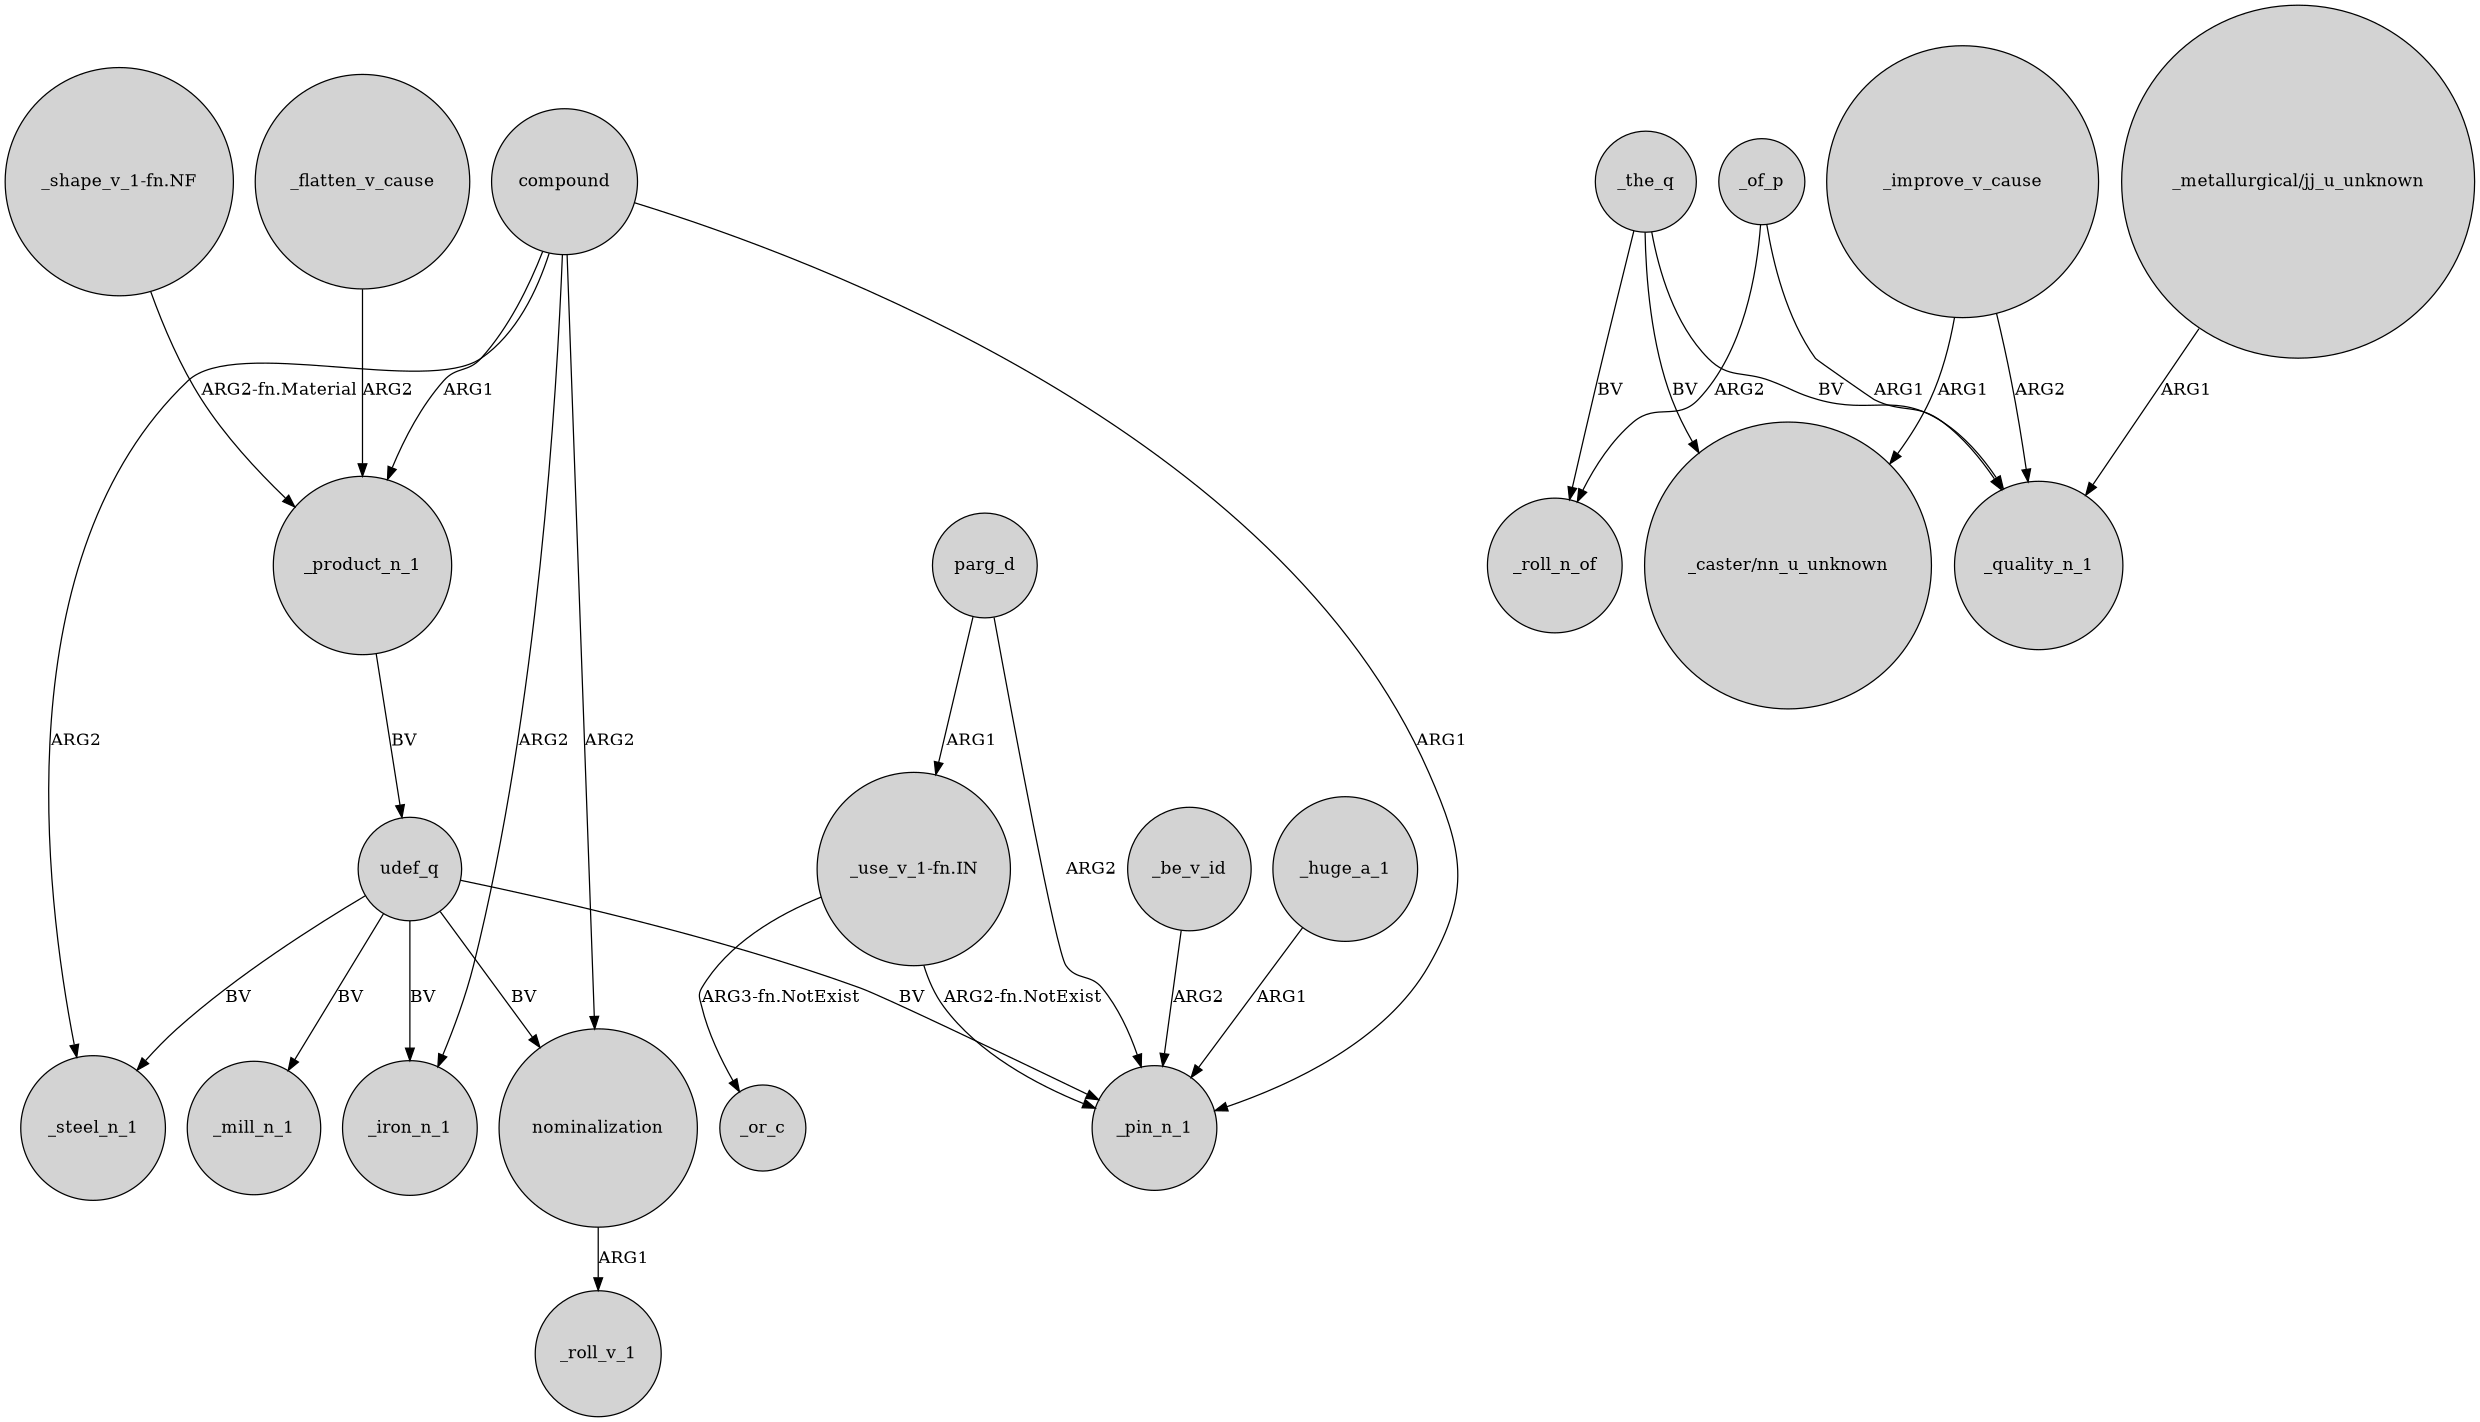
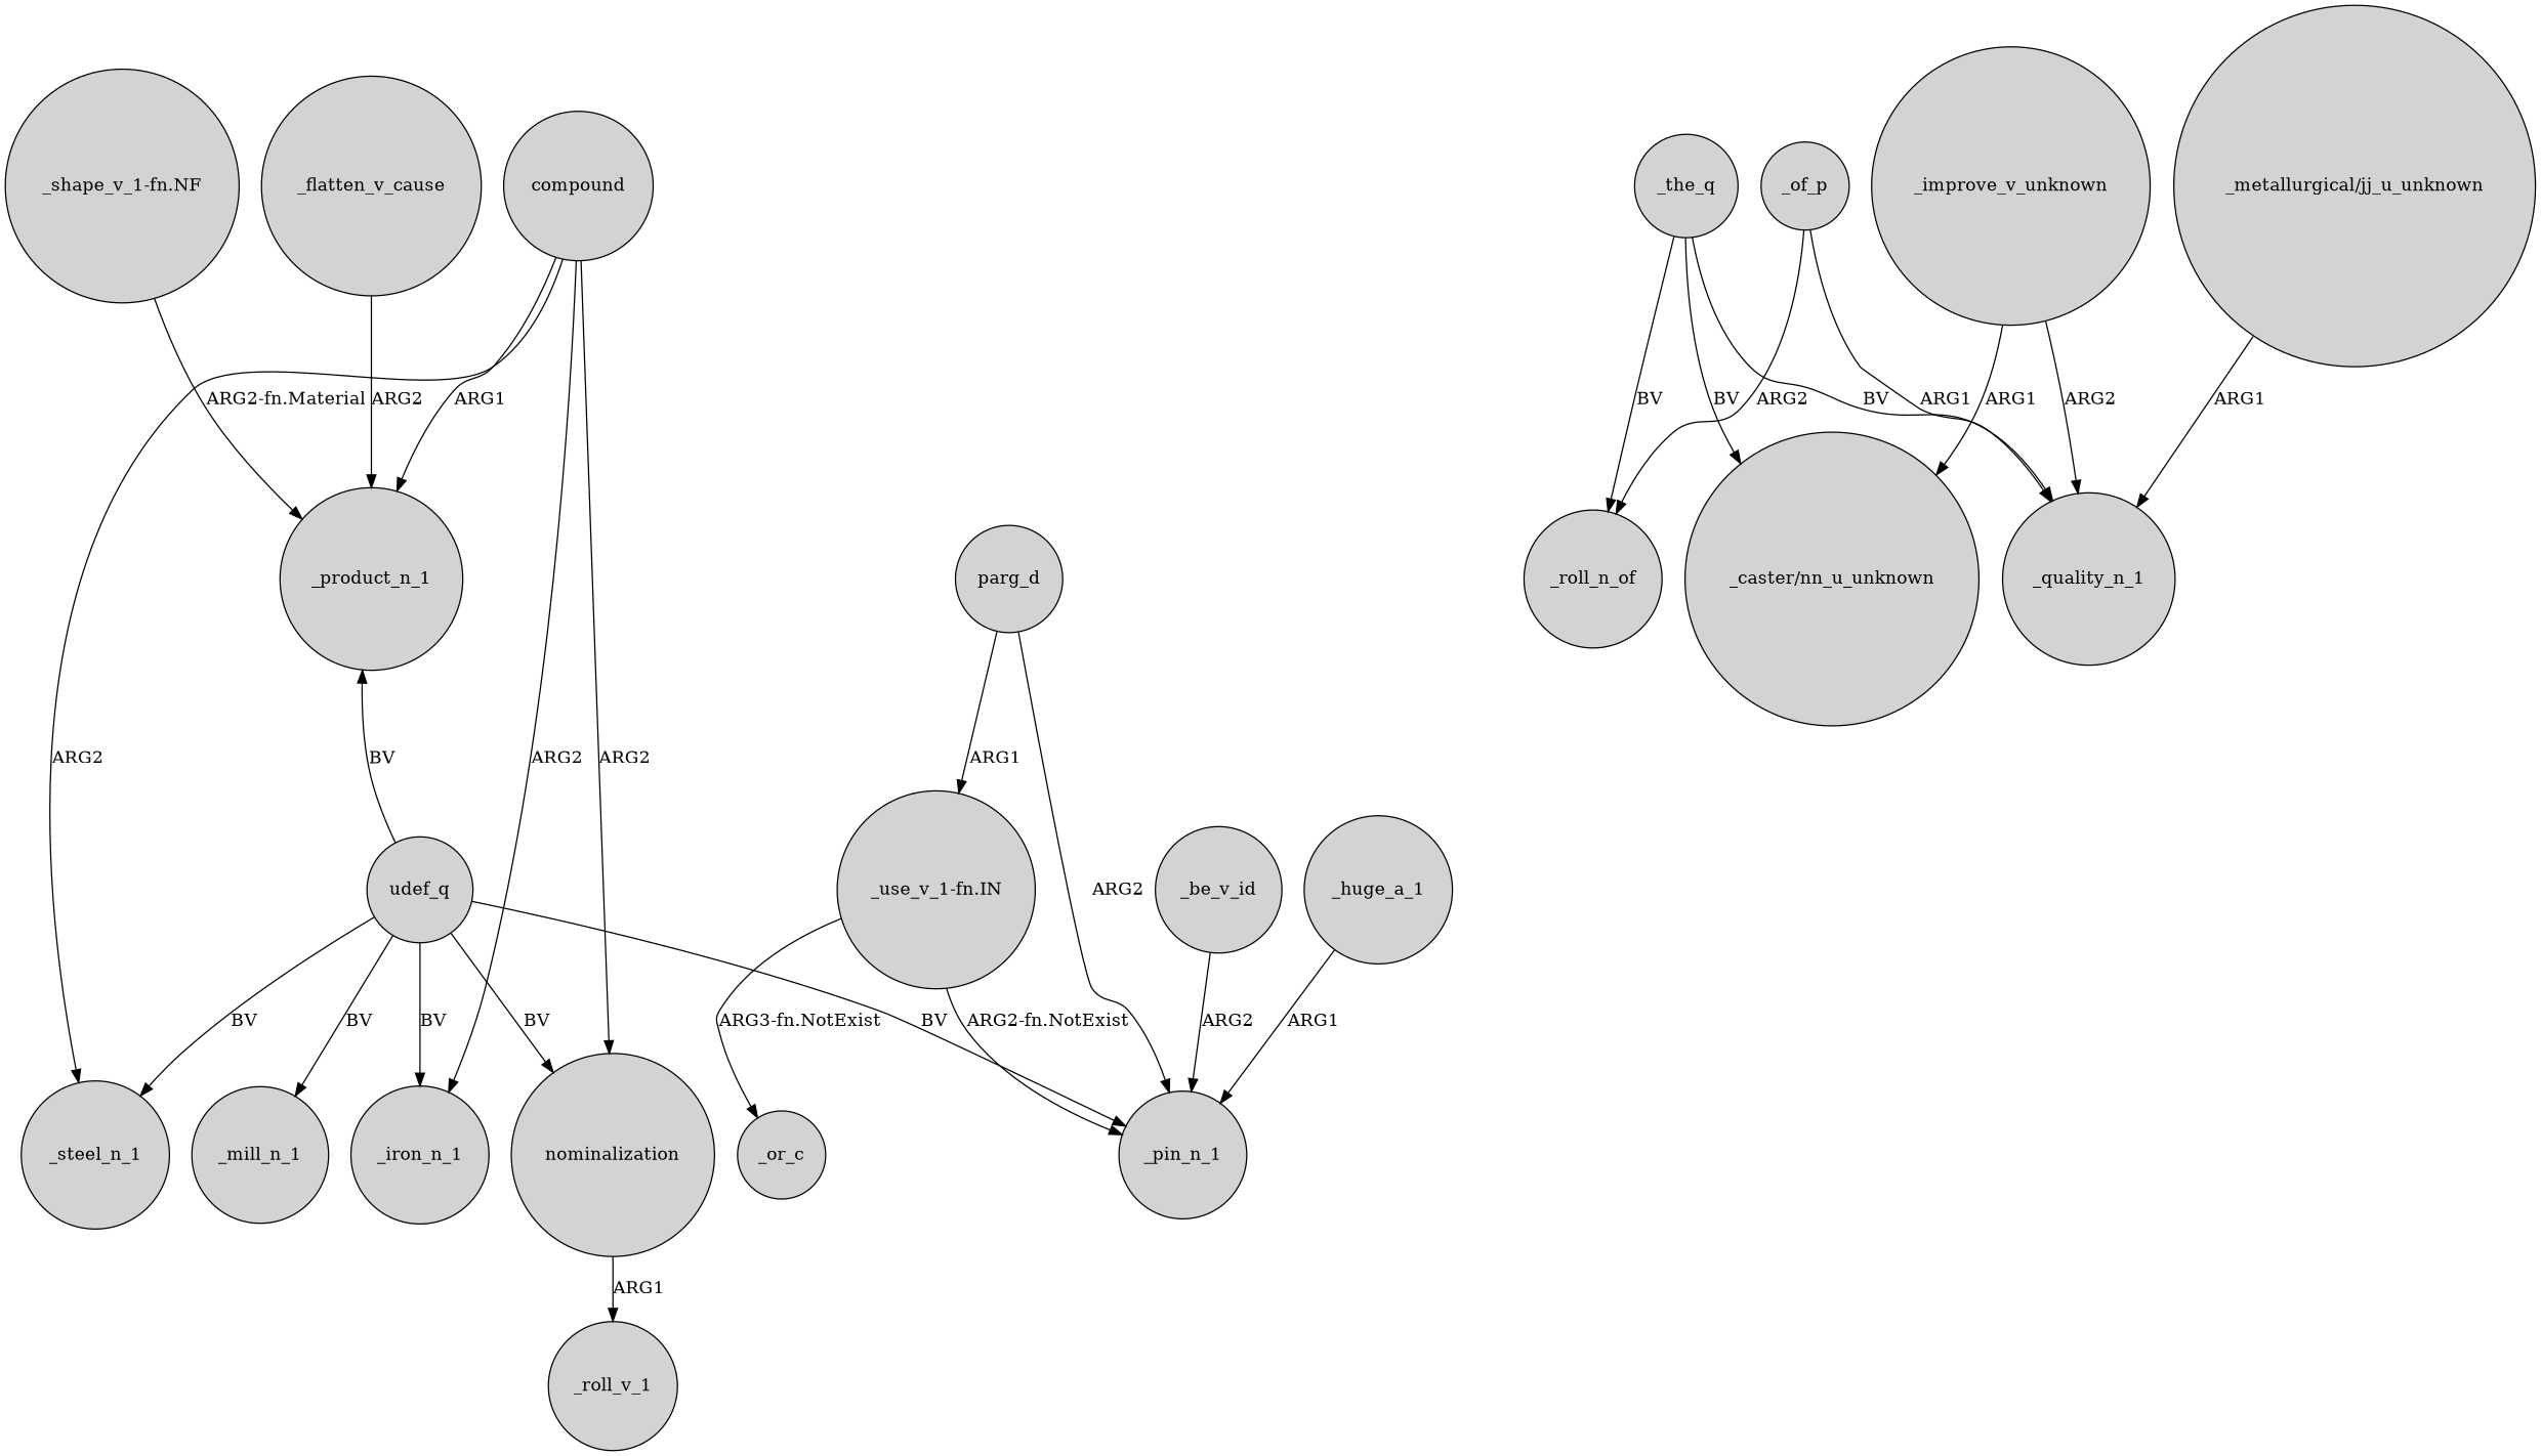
  digraph {
    node [shape=circle style=filled]
    compound
    _product_n_1
    _iron_n_1
    _steel_n_1
    nominalization
    _pin_n_1
    _roll_v_1
    _flatten_v_cause
    _the_q
    _roll_n_of
    "_caster/nn_u_unknown"
    _quality_n_1
    udef_q
    _mill_n_1
    "_use_v_1-fn.IN"
    _or_c
    parg_d
    _be_v_id
-   _improve_v_cause
+   _improve_v_cause [label=_improve_v_unknown]
    _of_p
    "_shape_v_1-fn.NF"
    "_metallurgical/jj_u_unknown"
    _huge_a_1
    compound -> _product_n_1 [label=ARG1]
    compound -> _iron_n_1 [label=ARG2]
    compound -> _steel_n_1 [label=ARG2]
    compound -> nominalization [label=ARG2]
-   compound -> _pin_n_1 [label=ARG1]
    nominalization -> _roll_v_1 [label=ARG1]
    _flatten_v_cause -> _product_n_1 [label=ARG2]
    _the_q -> _roll_n_of [label=BV]
    _the_q -> "_caster/nn_u_unknown" [label=BV]
    _the_q -> _quality_n_1 [label=BV]
-   _product_n_1 -> udef_q [label=BV]
+   udef_q -> _product_n_1 [label=BV]
    udef_q -> _iron_n_1 [label=BV]
    udef_q -> _steel_n_1 [label=BV]
    udef_q -> nominalization [label=BV]
    udef_q -> _pin_n_1 [label=BV]
    udef_q -> _mill_n_1 [label=BV]
    "_use_v_1-fn.IN" -> _pin_n_1 [label="ARG2-fn.NotExist"]
    "_use_v_1-fn.IN" -> _or_c [label="ARG3-fn.NotExist"]
    parg_d -> _pin_n_1 [label=ARG2]
    parg_d -> "_use_v_1-fn.IN" [label=ARG1]
    _be_v_id -> _pin_n_1 [label=ARG2]
    _improve_v_cause -> "_caster/nn_u_unknown" [label=ARG1]
    _improve_v_cause -> _quality_n_1 [label=ARG2]
    _of_p -> _roll_n_of [label=ARG2]
    _of_p -> _quality_n_1 [label=ARG1]
    "_shape_v_1-fn.NF" -> _product_n_1 [label="ARG2-fn.Material"]
    "_metallurgical/jj_u_unknown" -> _quality_n_1 [label=ARG1]
    _huge_a_1 -> _pin_n_1 [label=ARG1]
  }
